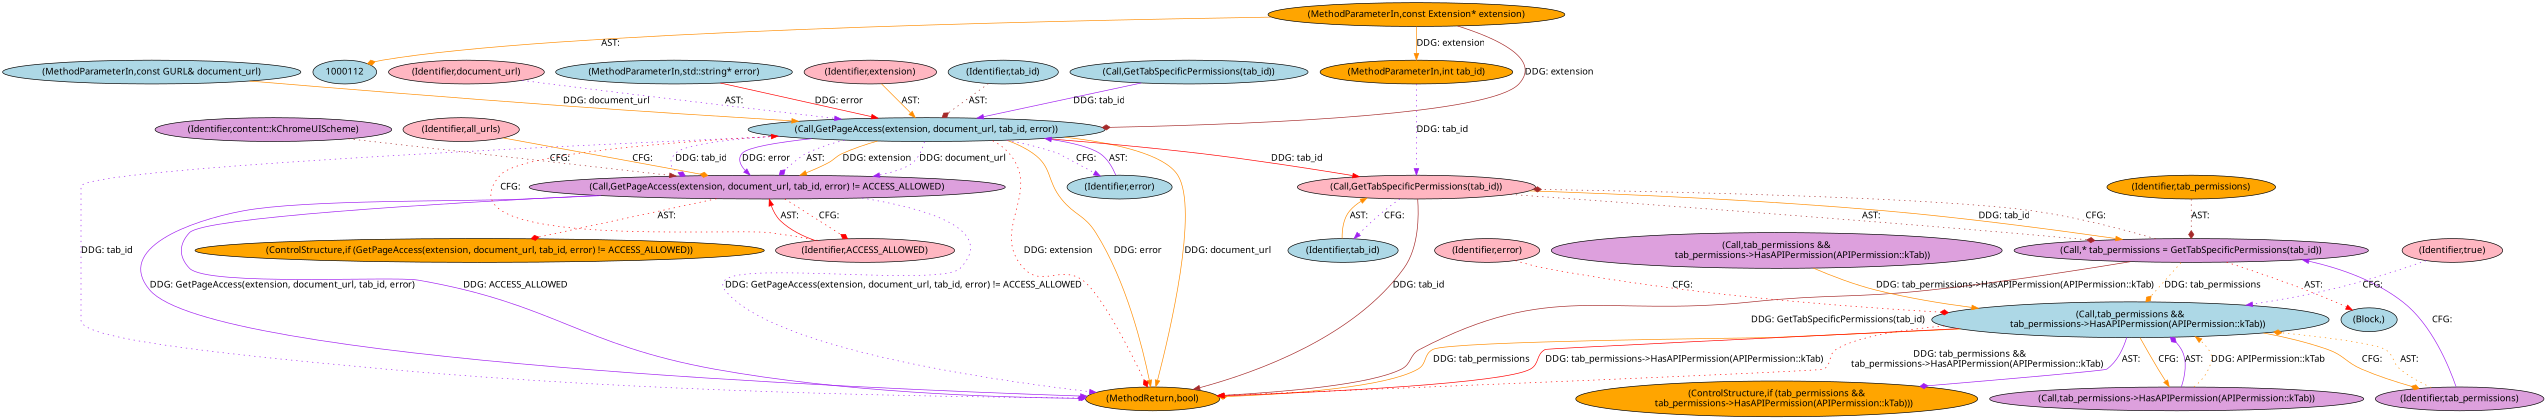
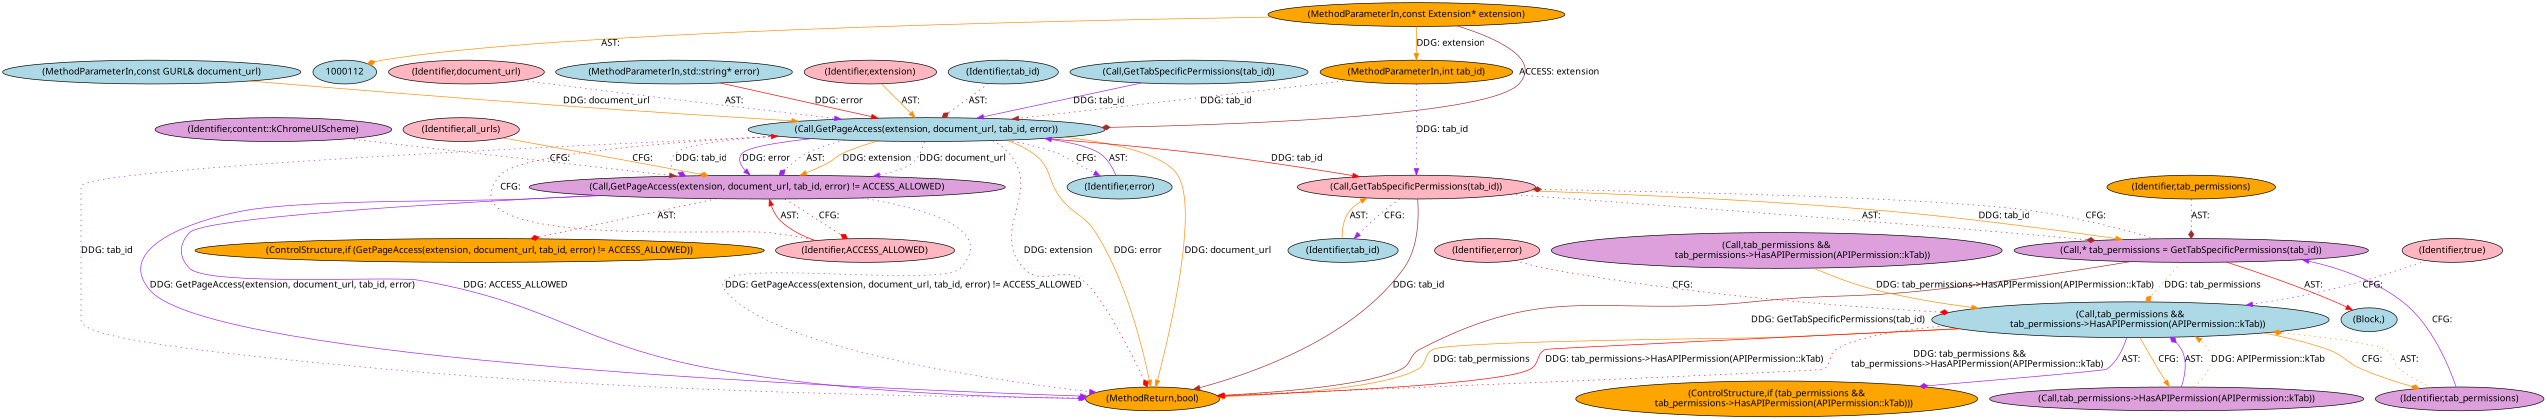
  digraph {
    fontname="Noto Sans"
    node [fillcolor=lightblue fontname="Noto Sans" style=filled]
    edge [arrowhead=normal color=purple fontname="Noto Sans" style=solid]
    n1 [fillcolor=orange label="(MethodParameterIn,const Extension* extension)"]
    n2 [label="(Call,GetPageAccess(extension, document_url, tab_id, error))"]
    1000112
    n4 [fillcolor=orange label="(MethodParameterIn,int tab_id)"]
    n5 [fillcolor=orange label="(MethodReturn,bool)"]
    n6 [fillcolor=plum label="(Call,GetPageAccess(extension, document_url, tab_id, error) != ACCESS_ALLOWED)"]
    n7 [fillcolor=lightpink label="(Call,GetTabSpecificPermissions(tab_id))"]
    n8 [label="(Identifier,error)"]
    n9 [fillcolor=orange label="(ControlStructure,if (GetPageAccess(extension, document_url, tab_id, error) != ACCESS_ALLOWED))"]
    n10 [fillcolor=lightpink label="(Identifier,ACCESS_ALLOWED)"]
    n11 [fillcolor=plum label="(Call,* tab_permissions = GetTabSpecificPermissions(tab_id))"]
    n12 [label="(Identifier,tab_id)"]
    n13 [label="(Call,tab_permissions &&\n      tab_permissions->HasAPIPermission(APIPermission::kTab))"]
    n14 [label="(Block,)"]
    n15 [fillcolor=orange label="(ControlStructure,if (tab_permissions &&\n      tab_permissions->HasAPIPermission(APIPermission::kTab)))"]
    n16 [fillcolor=plum label="(Call,tab_permissions->HasAPIPermission(APIPermission::kTab))"]
    n17 [fillcolor=plum label="(Identifier,tab_permissions)"]
    n18 [label="(Call,GetTabSpecificPermissions(tab_id))"]
    n19 [fillcolor=lightpink label="(Identifier,error)"]
    n20 [label="(MethodParameterIn,const GURL& document_url)"]
    n21 [fillcolor=lightpink label="(Identifier,document_url)"]
    n22 [fillcolor=plum label="(Call,tab_permissions &&\n                     tab_permissions->HasAPIPermission(APIPermission::kTab))"]
    n23 [fillcolor=lightpink label="(Identifier,all_urls)"]
    n24 [fillcolor=lightpink label="(Identifier,true)"]
    n25 [fillcolor=plum label="(Identifier,content::kChromeUIScheme)"]
    n26 [label="(MethodParameterIn,std::string* error)"]
    n27 [fillcolor=lightpink label="(Identifier,extension)"]
    n28 [fillcolor=orange label="(Identifier,tab_permissions)"]
    n29 [label="(Identifier,tab_id)"]
-   n1 -> n2 [arrowhead=diamond color=brown label="DDG: extension"]
+   n1 -> n2 [arrowhead=diamond color=brown label="ACCESS: extension"]
    n1 -> 1000112 [arrowhead=diamond color=darkorange label="AST: "]
    n1 -> n4 [color=darkorange label="DDG: extension"]
    n2 -> n5 [color=darkorange label="DDG: error"]
    n2 -> n5 [color=darkorange label="DDG: document_url"]
    n2 -> n5 [arrowhead=diamond label="DDG: tab_id" style=dotted]
    n2 -> n5 [arrowhead=diamond color=red label="DDG: extension" style=dotted]
    n2 -> n6 [arrowhead=diamond label="AST: " style=dotted]
    n2 -> n6 [color=darkorange label="DDG: extension"]
    n2 -> n6 [label="DDG: document_url" style=dotted]
    n2 -> n6 [arrowhead=diamond label="DDG: tab_id" style=dotted]
    n2 -> n6 [label="DDG: error"]
    n2 -> n7 [color=red label="DDG: tab_id"]
    n2 -> n8 [label="CFG: " style=dotted]
+   n4 -> n2 [color=brown label="DDG: tab_id" style=dotted]
    n4 -> n7 [label="DDG: tab_id" style=dotted]
    n6 -> n5 [label="DDG: ACCESS_ALLOWED"]
    n6 -> n5 [label="DDG: GetPageAccess(extension, document_url, tab_id, error) != ACCESS_ALLOWED" style=dotted]
    n6 -> n5 [label="DDG: GetPageAccess(extension, document_url, tab_id, error)"]
    n6 -> n9 [arrowhead=diamond color=red label="AST: " style=dotted]
    n6 -> n10 [arrowhead=diamond color=red label="CFG: " style=dotted]
    n7 -> n5 [color=brown label="DDG: tab_id"]
    n7 -> n11 [arrowhead=diamond color=brown label="AST: " style=dotted]
    n7 -> n11 [color=darkorange label="DDG: tab_id"]
    n7 -> n12 [label="CFG: " style=dotted]
    n8 -> n2 [label="AST: "]
    n10 -> n2 [color=red label="CFG: " style=dotted]
    n10 -> n6 [color=red label="AST: "]
    n11 -> n5 [color=brown label="DDG: GetTabSpecificPermissions(tab_id)"]
    n11 -> n7 [arrowhead=diamond color=brown label="CFG: " style=dotted]
    n11 -> n13 [arrowhead=diamond color=darkorange label="DDG: tab_permissions" style=dotted]
-   n11 -> n14 [color=red label="AST: " style=dotted]
+   n11 -> n14 [color=red label="AST: "]
    n12 -> n7 [color=darkorange label="AST: "]
    n13 -> n5 [arrowhead=diamond color=darkorange label="DDG: tab_permissions"]
    n13 -> n5 [color=red label="DDG: tab_permissions->HasAPIPermission(APIPermission::kTab)"]
    n13 -> n5 [color=red label="DDG: tab_permissions &&\n      tab_permissions->HasAPIPermission(APIPermission::kTab)" style=dotted]
    n13 -> n15 [arrowhead=diamond label="AST: "]
    n13 -> n16 [color=darkorange label="CFG: "]
    n13 -> n17 [arrowhead=diamond color=darkorange label="CFG: "]
    n16 -> n13 [arrowhead=diamond label="AST: "]
    n16 -> n13 [color=darkorange label="DDG: APIPermission::kTab" style=dotted]
    n17 -> n11 [label="CFG: "]
    n17 -> n13 [arrowhead=diamond color=darkorange label="AST: " style=dotted]
    n18 -> n2 [label="DDG: tab_id"]
    n19 -> n13 [arrowhead=diamond color=red label="CFG: " style=dotted]
    n20 -> n2 [color=darkorange label="DDG: document_url"]
    n21 -> n2 [label="AST: " style=dotted]
    n22 -> n13 [color=darkorange label="DDG: tab_permissions->HasAPIPermission(APIPermission::kTab)"]
    n23 -> n6 [arrowhead=diamond color=darkorange label="CFG: "]
    n24 -> n13 [label="CFG: " style=dotted]
    n25 -> n6 [color=brown label="CFG: " style=dotted]
    n26 -> n2 [color=red label="DDG: error"]
    n27 -> n2 [color=darkorange label="AST: "]
    n28 -> n11 [arrowhead=diamond color=brown label="AST: " style=dotted]
    n29 -> n2 [arrowhead=diamond color=brown label="AST: " style=dotted]
  }
